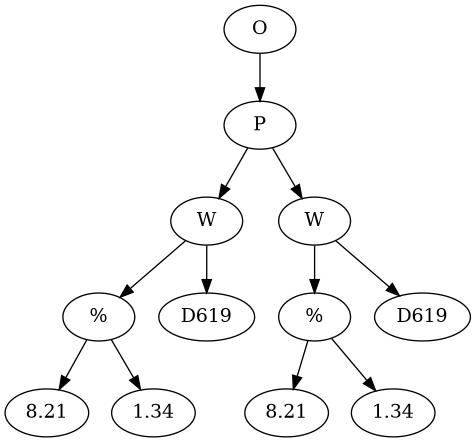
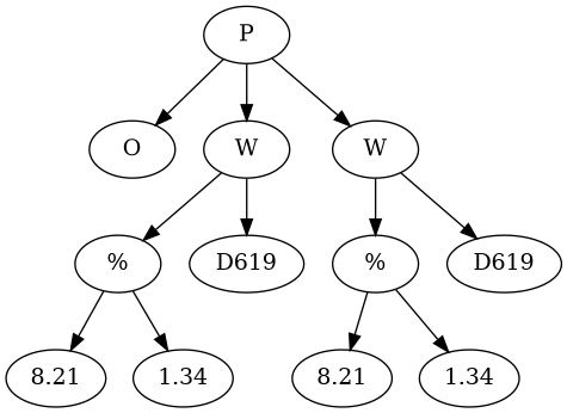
  digraph {
    n1 [label=O]
    n2 [label=P]
    n3 [label=W]
    n4 [label=W]
    n5 [label="%"]
    n6 [label=D619]
    n7 [label=8.21]
    n8 [label=1.34]
    n9 [label="%"]
    n10 [label=D619]
    n11 [label=8.21]
    n12 [label=1.34]
-   n1 -> n2
+   n2 -> n1
    n2 -> n3
    n2 -> n4
    n3 -> n5
    n3 -> n6
    n4 -> n9
    n4 -> n10
    n5 -> n7
    n5 -> n8
    n9 -> n11
    n9 -> n12
  }
